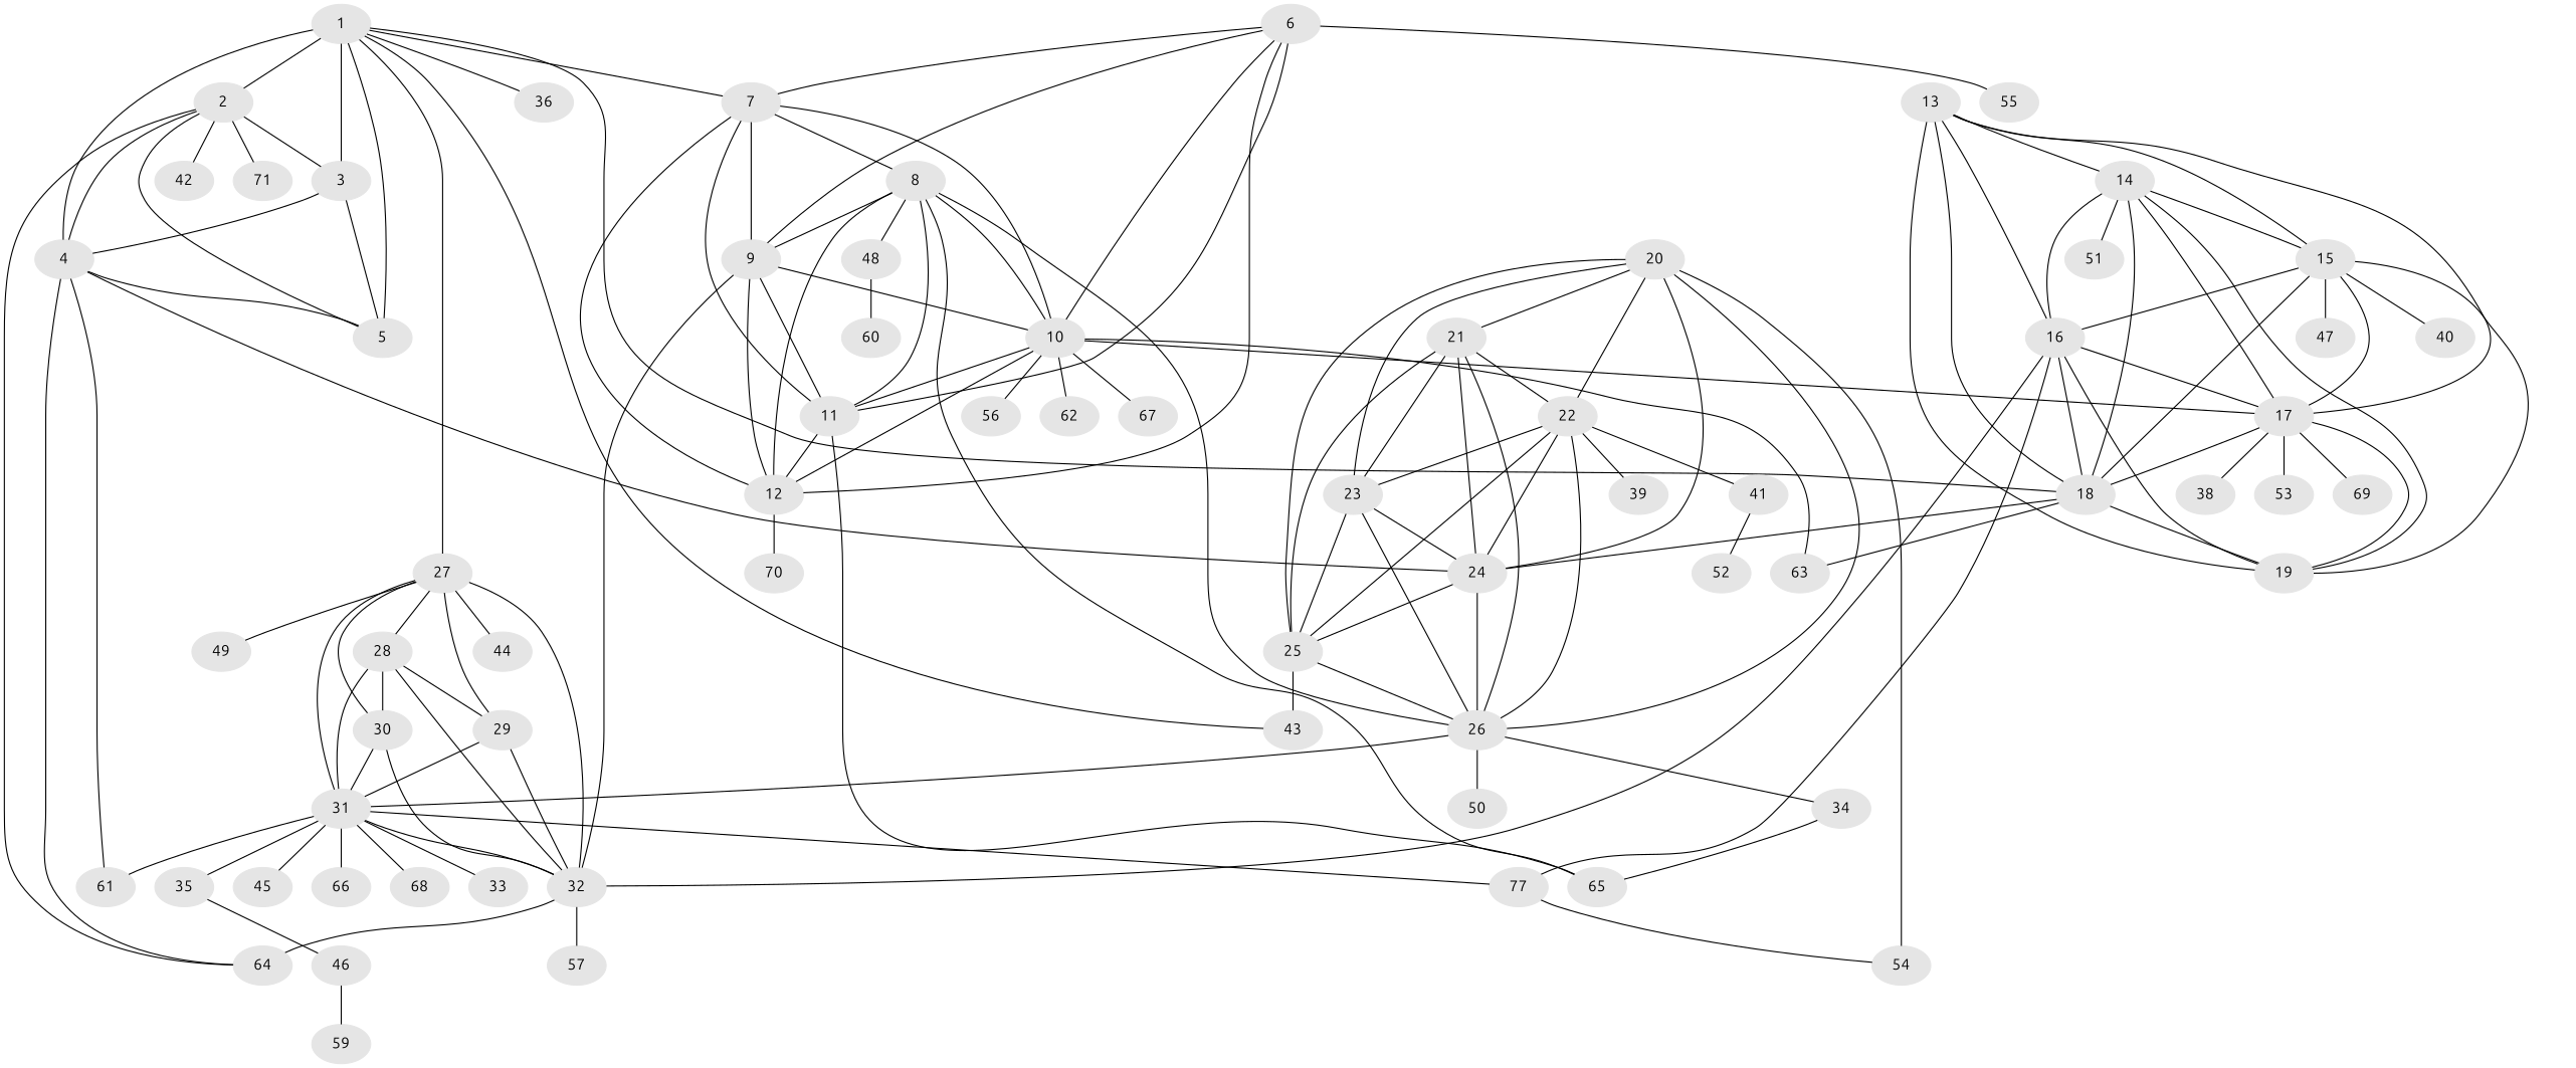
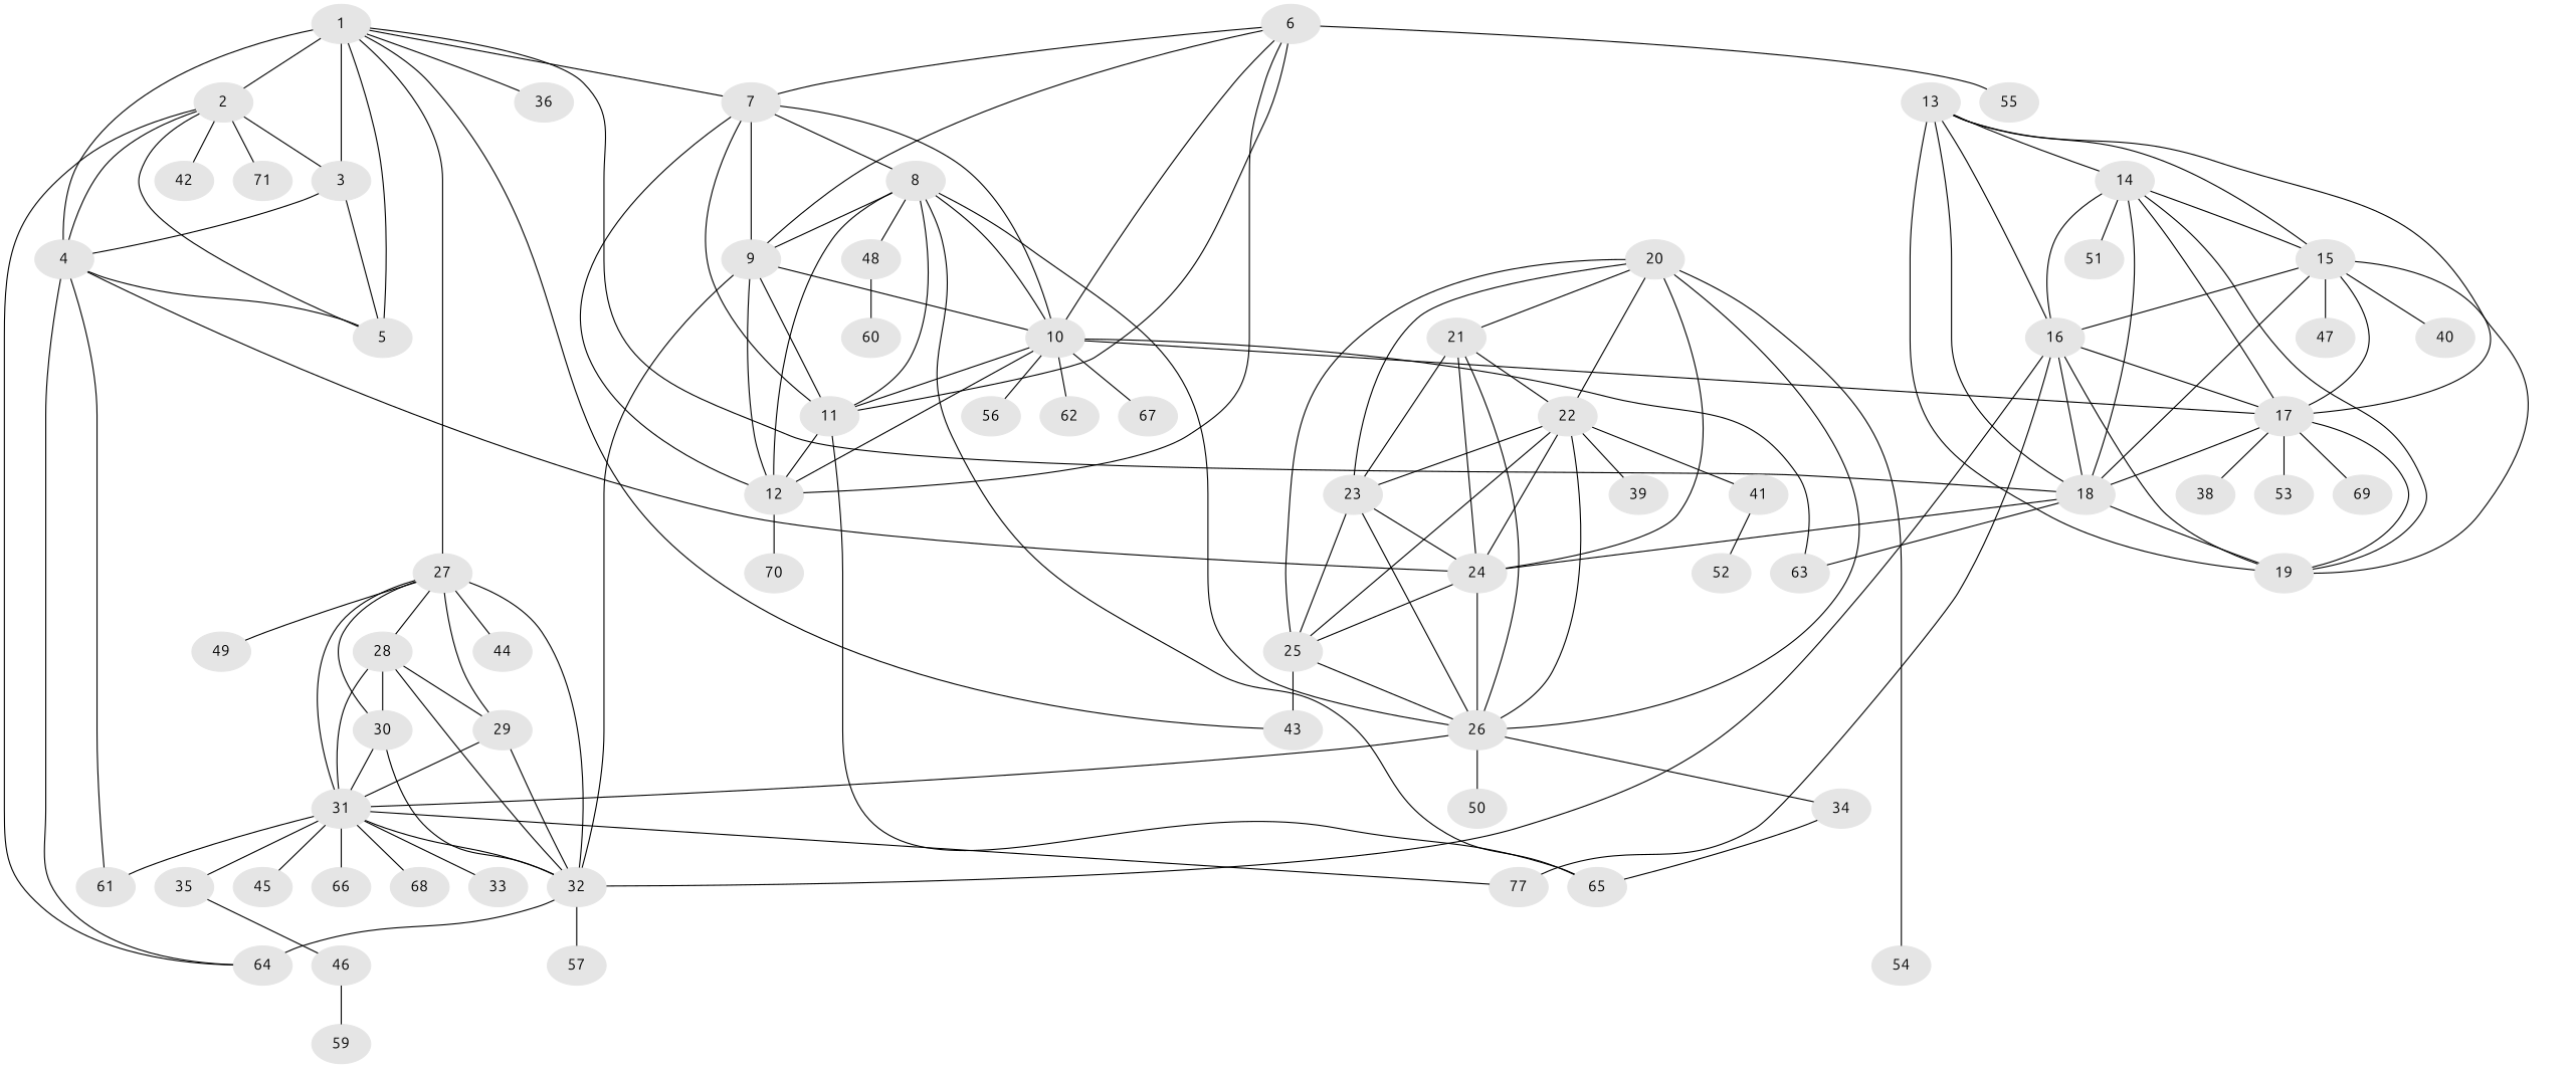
  graph {
    fontname=Ubuntu
    node [color=gray90 fontname=Ubuntu style=filled]
    edge [fontname=Ubuntu weight=1.0]
    1
    2
    3
    4
    5
    7
    18
    27
    36
    43
    42
    64
    71
    24
    61
    8
    9
    10
    11
    12
    63
    19
    32
    31
    28
    29
    30
    44
    49
    26
    25
    6
    55
    48
    65
    17
    56
    62
    67
    70
    34
    50
    60
    57
    38
    53
    69
    13
    14
    15
    16
    51
    40
    47
    n55 [label=77]
    54
    20
    21
    22
    23
    39
    41
    52
    33
    35
    45
    66
    68
    46
    59
    1 -- 2 [weight=3.0]
    1 -- 3 [weight=5.0]
    1 -- 4 [weight=3.0]
    1 -- 5 [weight=3.0]
    1 -- 7
    1 -- 18
    1 -- 27
    1 -- 36
    1 -- 43
    2 -- 3
    2 -- 4
    2 -- 5
    2 -- 42 [weight=2.0]
    2 -- 64
    2 -- 71
    3 -- 4
    3 -- 5
    4 -- 5
    4 -- 64
    4 -- 24
    4 -- 61
    7 -- 8
    7 -- 9
    7 -- 10
    7 -- 11
    7 -- 12
    18 -- 24
    18 -- 63
    18 -- 19
    27 -- 32
    27 -- 31
    27 -- 28
    27 -- 29 [weight=2.0]
    27 -- 30
    27 -- 44
    27 -- 49
    24 -- 26
    24 -- 25
    8 -- 9
    8 -- 10
    8 -- 11
    8 -- 12
    8 -- 26
    8 -- 48
    8 -- 65
    9 -- 10
    9 -- 11
    9 -- 12
    9 -- 32
    10 -- 11
    10 -- 12
    10 -- 63
    10 -- 17
    10 -- 56
    10 -- 62
    10 -- 67
    11 -- 12
    11 -- 65
    12 -- 70
    32 -- 64 [weight=3.0]
    32 -- 57
    31 -- 61
    31 -- 32
    31 -- n55
    31 -- 33
    31 -- 35
    31 -- 45
    31 -- 66
    31 -- 68
    28 -- 32
    28 -- 31
    28 -- 29 [weight=4.0]
    28 -- 30
    29 -- 32 [weight=2.0]
    29 -- 31 [weight=2.0]
    30 -- 32
    30 -- 31
    26 -- 31
    26 -- 34
    26 -- 50
    25 -- 43 [weight=8.0]
    25 -- 26
    6 -- 7
    6 -- 9
    6 -- 10
    6 -- 11
    6 -- 12
    6 -- 55 [weight=4.0]
    48 -- 60
    17 -- 18
    17 -- 19
    17 -- 38
    17 -- 53
    17 -- 69
    34 -- 65
    13 -- 18
    13 -- 19
    13 -- 17
    13 -- 14
    13 -- 15
    13 -- 16
    14 -- 18
    14 -- 19
    14 -- 17
    14 -- 15
    14 -- 16
    14 -- 51 [weight=2.0]
    15 -- 18
    15 -- 19
    15 -- 17
    15 -- 16
    15 -- 40 [weight=2.0]
    15 -- 47
    16 -- 18
    16 -- 19
    16 -- 32
    16 -- 17
    16 -- n55
-   n55 -- 54
    20 -- 24
    20 -- 26
    20 -- 25
    20 -- 54 [weight=2.0]
    20 -- 21
    20 -- 22
    20 -- 23
    21 -- 24
    21 -- 26
-   21 -- 25 [weight=2.0]
    21 -- 22
    21 -- 23
    22 -- 24
    22 -- 26
    22 -- 25
    22 -- 23
    22 -- 39
    22 -- 41
    23 -- 24
    23 -- 26
    23 -- 25
    41 -- 52
    35 -- 46
    46 -- 59
  }
